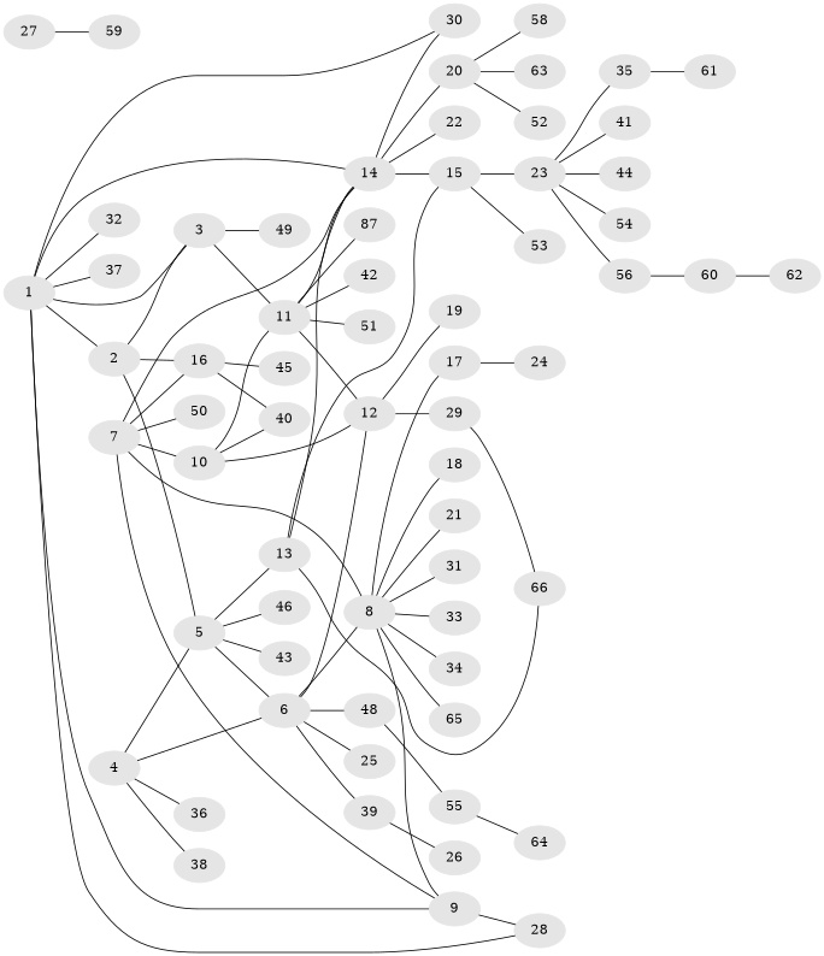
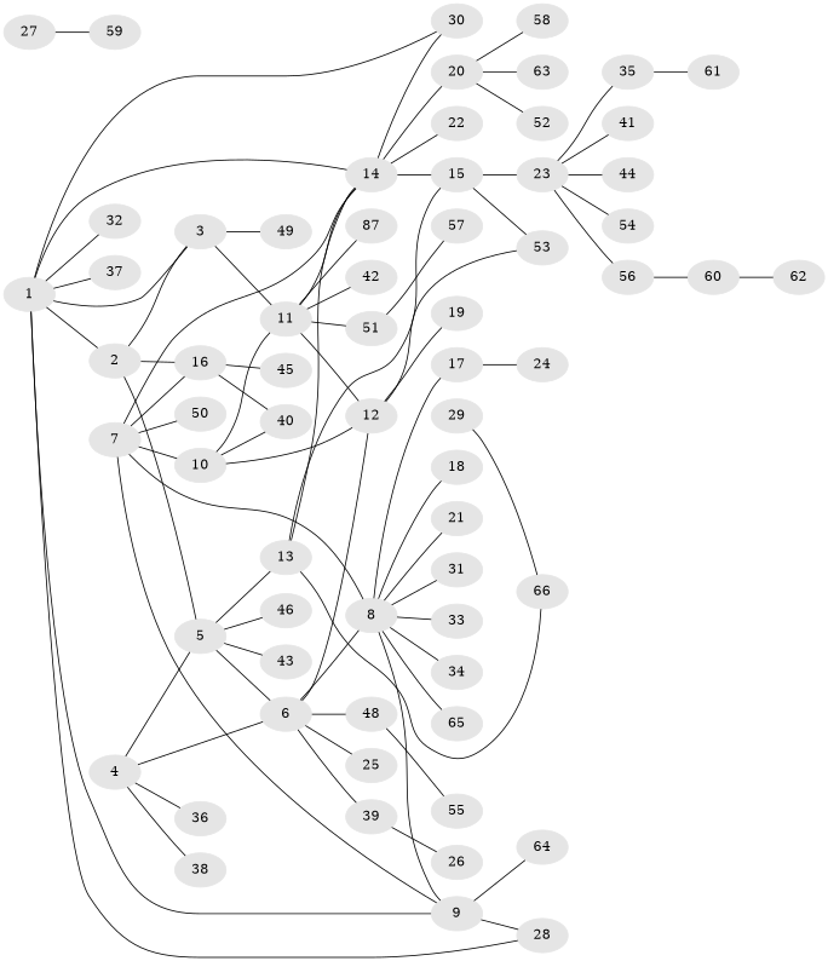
  graph {
    rankdir=LR
    node [color=gray90 style=filled]
    1
    2
    3
    9
    14
    28
    30
    32
    37
    5
    16
    11
    49
    15
    20
    22
    6
    13
    43
    46
    40
    45
    12
    42
    n25 [label=87]
    51
    4
    36
    38
    8
    25
    39
    48
    66
    17
    18
    21
    31
    33
    34
    65
    19
    29
    26
    55
    7
    10
    50
    24
    64
+   57
    27
    59
    23
    53
    52
    58
    63
    35
    41
    44
    54
    56
    61
    60
    62
    1 -- 2
    1 -- 3
    1 -- 9
    1 -- 14
    1 -- 28
    1 -- 30
    1 -- 32
    1 -- 37
    2 -- 3
    2 -- 5
    2 -- 16
    3 -- 11
    3 -- 49
    9 -- 28
    14 -- 30
    14 -- 15
    14 -- 20
    14 -- 22
    5 -- 6
    5 -- 13
    5 -- 43
    5 -- 46
    16 -- 40
    16 -- 45
    11 -- 14
    11 -- 12
    11 -- 42
    11 -- n25
    11 -- 51
    15 -- 23
    15 -- 53
    20 -- 52
    20 -- 58
    20 -- 63
    6 -- 12
    6 -- 8
    6 -- 25
    6 -- 39
    6 -- 48
    13 -- 14
    13 -- 15
    13 -- 66
    12 -- 19
-   12 -- 29
+   12 -- 53
+   51 -- 57
    4 -- 5
    4 -- 6
    4 -- 36
    4 -- 38
    8 -- 9
    8 -- 17
    8 -- 18
    8 -- 21
    8 -- 31
    8 -- 33
    8 -- 34
    8 -- 65
    39 -- 26
    48 -- 55
    17 -- 24
    29 -- 66
-   55 -- 64
+   9 -- 64
    7 -- 9
    7 -- 14
    7 -- 16
    7 -- 8
    7 -- 10
    7 -- 50
    10 -- 11
    10 -- 40
    10 -- 12
    27 -- 59
    23 -- 35
    23 -- 41
    23 -- 44
    23 -- 54
    23 -- 56
    35 -- 61
    56 -- 60
    60 -- 62
  }
